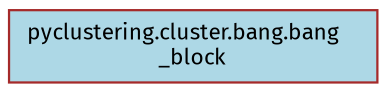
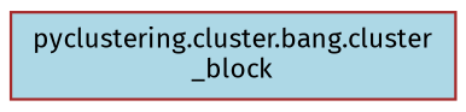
  digraph {
    rankdir=LR
    fontname="Fira Sans"
-   n1 [color=brown fillcolor=lightblue fontname="Fira Sans" fontsize=10 height=0.2 label="pyclustering.cluster.bang.bang\l_block" shape=record style=filled width=0.4]
+   n1 [color=brown fillcolor=lightblue fontname="Fira Sans" fontsize=10 height=0.2 label="pyclustering.cluster.bang.cluster\l_block" shape=record style=filled width=0.4]
  }
